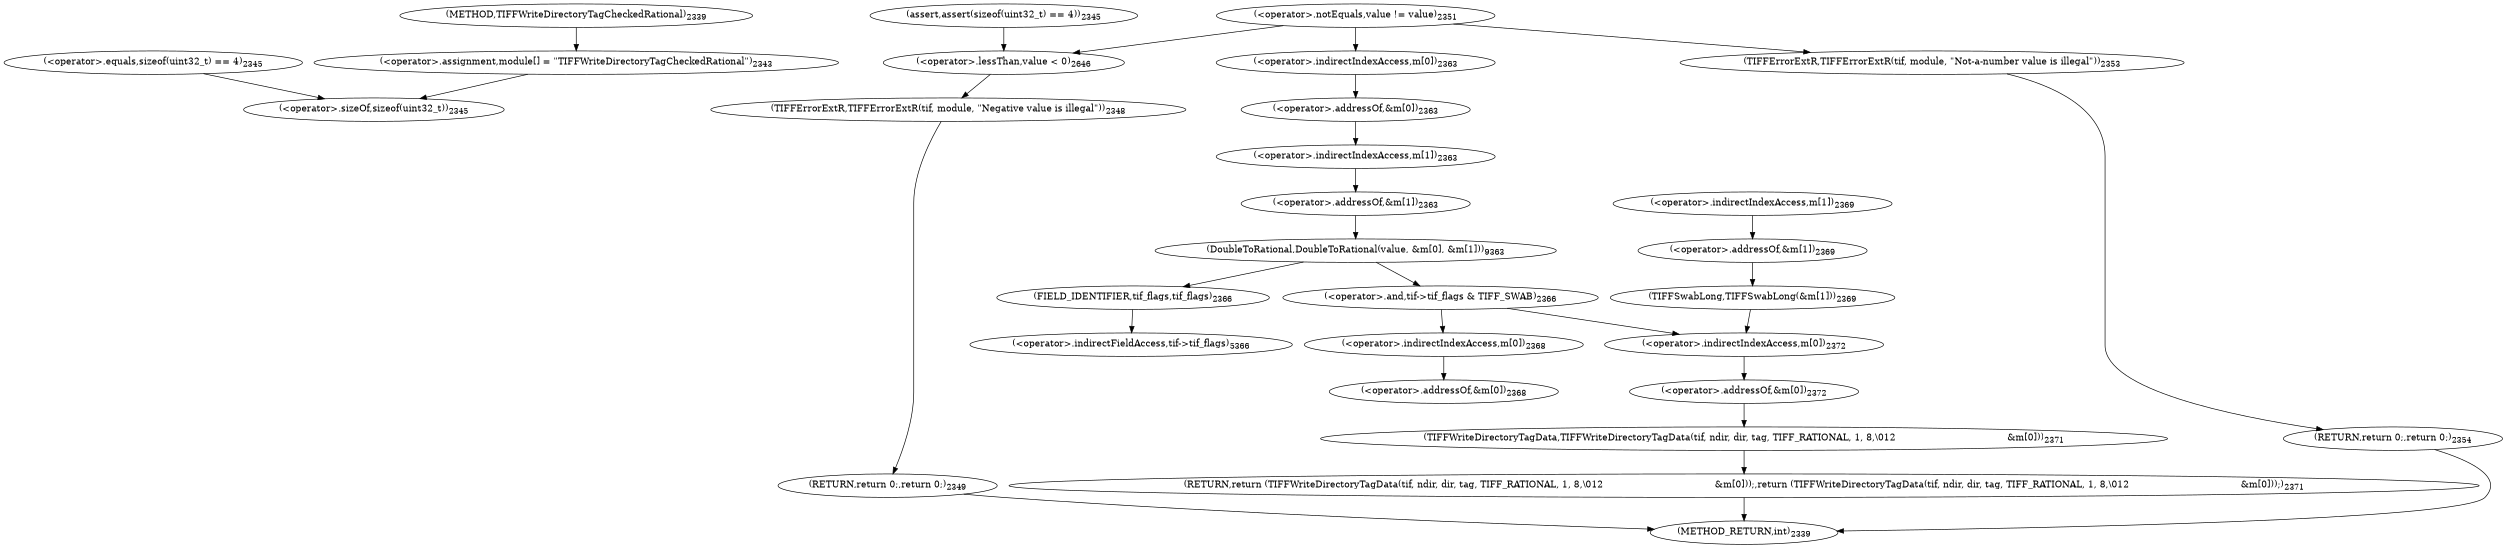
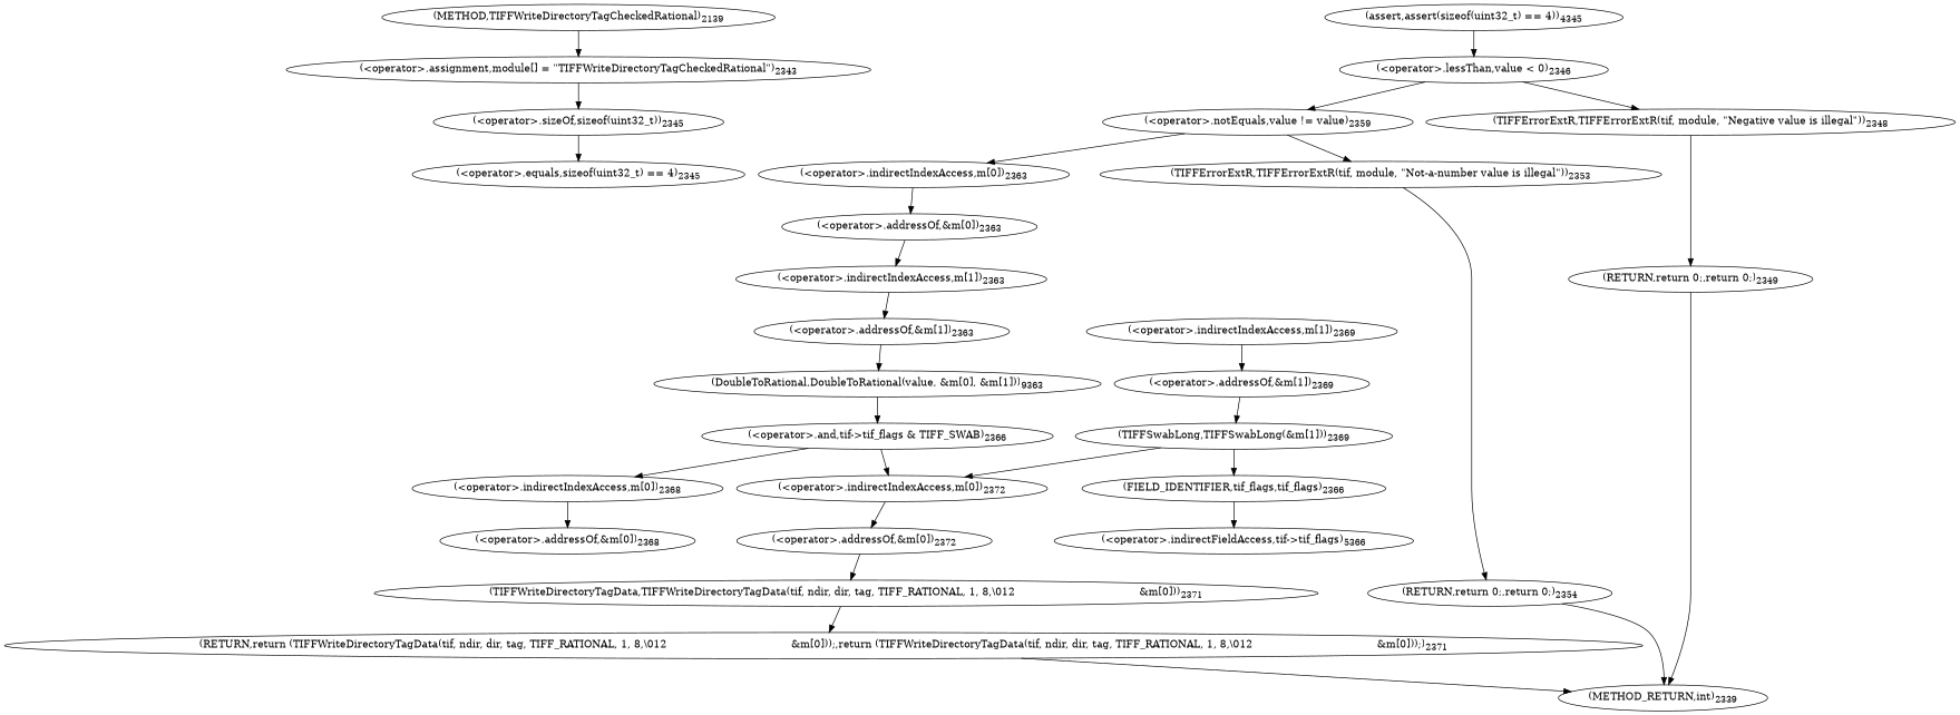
  digraph {
    n1 [label=<(&lt;operator&gt;.assignment,module[] = &quot;TIFFWriteDirectoryTagCheckedRational&quot;)<SUB>2343</SUB>>]
    n2 [label=<(&lt;operator&gt;.sizeOf,sizeof(uint32_t))<SUB>2345</SUB>>]
    n3 [label=<(&lt;operator&gt;.equals,sizeof(uint32_t) == 4)<SUB>2345</SUB>>]
-   n4 [label=<(assert,assert(sizeof(uint32_t) == 4))<SUB>2345</SUB>>]
-   n5 [label=<(&lt;operator&gt;.lessThan,value &lt; 0)<SUB>2646</SUB>>]
+   n4 [label=<(assert,assert(sizeof(uint32_t) == 4))<SUB>4345</SUB>>]
+   n5 [label=<(&lt;operator&gt;.lessThan,value &lt; 0)<SUB>2346</SUB>>]
    n6 [label=<(TIFFErrorExtR,TIFFErrorExtR(tif, module, &quot;Negative value is illegal&quot;))<SUB>2348</SUB>>]
-   n7 [label=<(&lt;operator&gt;.notEquals,value != value)<SUB>2351</SUB>>]
+   n7 [label=<(&lt;operator&gt;.notEquals,value != value)<SUB>2359</SUB>>]
    n8 [label=<(RETURN,return (TIFFWriteDirectoryTagData(tif, ndir, dir, tag, TIFF_RATIONAL, 1, 8,\012                                      &amp;m[0]));,return (TIFFWriteDirectoryTagData(tif, ndir, dir, tag, TIFF_RATIONAL, 1, 8,\012                                      &amp;m[0]));)<SUB>2371</SUB>>]
    n9 [label=<(METHOD_RETURN,int)<SUB>2339</SUB>>]
    n10 [label=<(RETURN,return 0;,return 0;)<SUB>2349</SUB>>]
    n11 [label=<(TIFFErrorExtR,TIFFErrorExtR(tif, module, &quot;Not-a-number value is illegal&quot;))<SUB>2353</SUB>>]
    n12 [label=<(&lt;operator&gt;.indirectIndexAccess,m[0])<SUB>2363</SUB>>]
    n13 [label=<(&lt;operator&gt;.and,tif-&gt;tif_flags &amp; TIFF_SWAB)<SUB>2366</SUB>>]
    n14 [label=<(&lt;operator&gt;.indirectIndexAccess,m[0])<SUB>2372</SUB>>]
    n15 [label=<(&lt;operator&gt;.indirectIndexAccess,m[0])<SUB>2368</SUB>>]
    n16 [label=<(&lt;operator&gt;.addressOf,&amp;m[0])<SUB>2372</SUB>>]
    n17 [label=<(&lt;operator&gt;.addressOf,&amp;m[0])<SUB>2368</SUB>>]
    n18 [label=<(TIFFWriteDirectoryTagData,TIFFWriteDirectoryTagData(tif, ndir, dir, tag, TIFF_RATIONAL, 1, 8,\012                                      &amp;m[0]))<SUB>2371</SUB>>]
    n19 [label=<(&lt;operator&gt;.indirectFieldAccess,tif-&gt;tif_flags)<SUB>5366</SUB>>]
    n20 [label=<(&lt;operator&gt;.indirectIndexAccess,m[1])<SUB>2369</SUB>>]
    n21 [label=<(&lt;operator&gt;.addressOf,&amp;m[1])<SUB>2369</SUB>>]
    n22 [label=<(TIFFSwabLong,TIFFSwabLong(&amp;m[1]))<SUB>2369</SUB>>]
    n23 [label=<(FIELD_IDENTIFIER,tif_flags,tif_flags)<SUB>2366</SUB>>]
    n24 [label=<(RETURN,return 0;,return 0;)<SUB>2354</SUB>>]
    n25 [label=<(&lt;operator&gt;.addressOf,&amp;m[0])<SUB>2363</SUB>>]
    n26 [label=<(DoubleToRational,DoubleToRational(value, &amp;m[0], &amp;m[1]))<SUB>9363</SUB>>]
    n27 [label=<(&lt;operator&gt;.indirectIndexAccess,m[1])<SUB>2363</SUB>>]
    n28 [label=<(&lt;operator&gt;.addressOf,&amp;m[1])<SUB>2363</SUB>>]
-   n29 [label=<(METHOD,TIFFWriteDirectoryTagCheckedRational)<SUB>2339</SUB>>]
+   n29 [label=<(METHOD,TIFFWriteDirectoryTagCheckedRational)<SUB>2139</SUB>>]
    n1 -> n2
-   n3 -> n2
+   n2 -> n3
    n4 -> n5
    n5 -> n6
-   n7 -> n5
+   n5 -> n7
    n6 -> n10
    n7 -> n11
    n7 -> n12
    n8 -> n9
    n10 -> n9
    n11 -> n24
    n12 -> n25
    n13 -> n14
    n13 -> n15
    n14 -> n16
    n15 -> n17
    n16 -> n18
    n18 -> n8
    n20 -> n21
    n21 -> n22
    n22 -> n14
    n23 -> n19
    n24 -> n9
    n25 -> n27
    n26 -> n13
-   n26 -> n23
+   n22 -> n23
    n27 -> n28
    n28 -> n26
    n29 -> n1
  }
